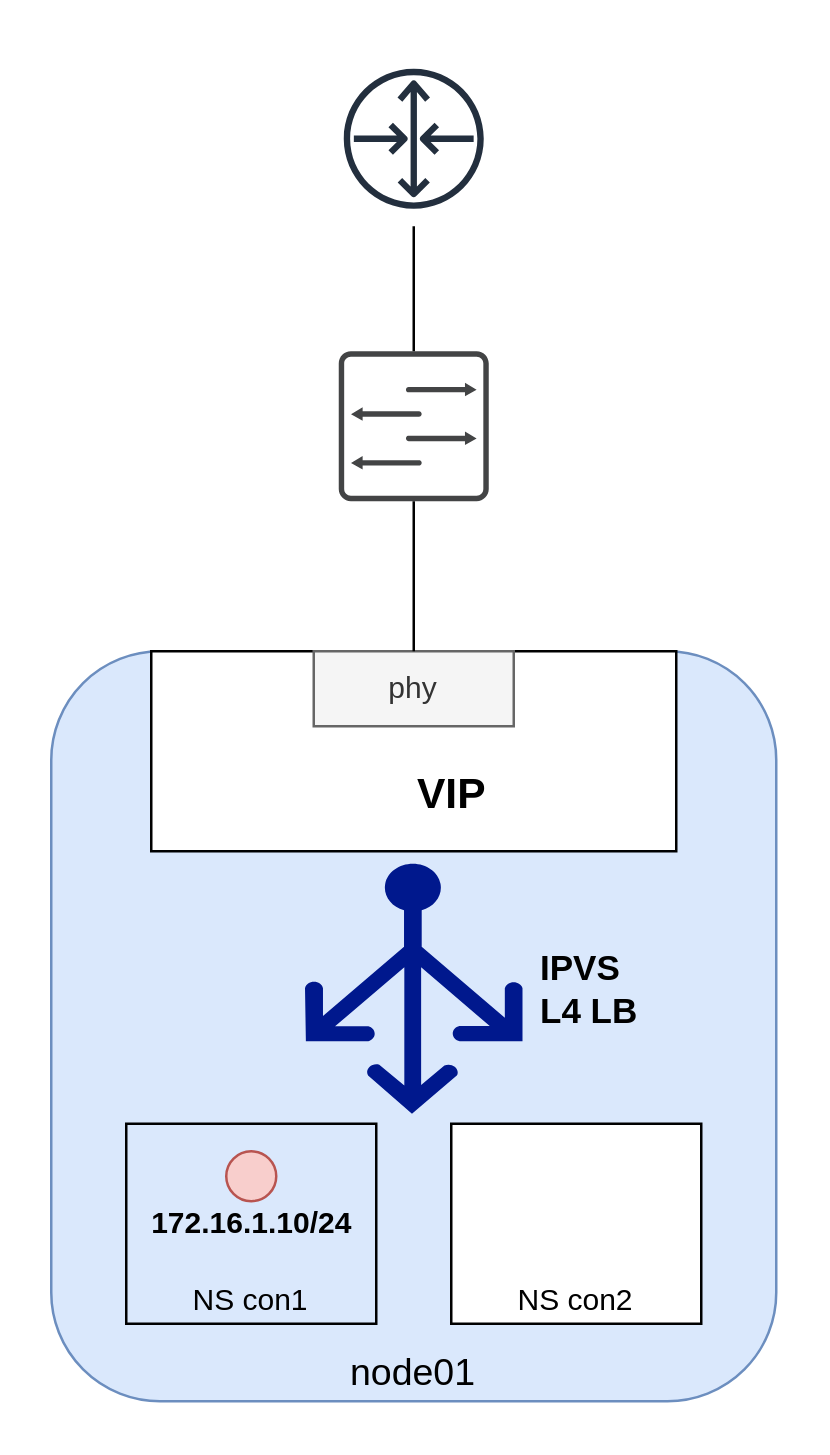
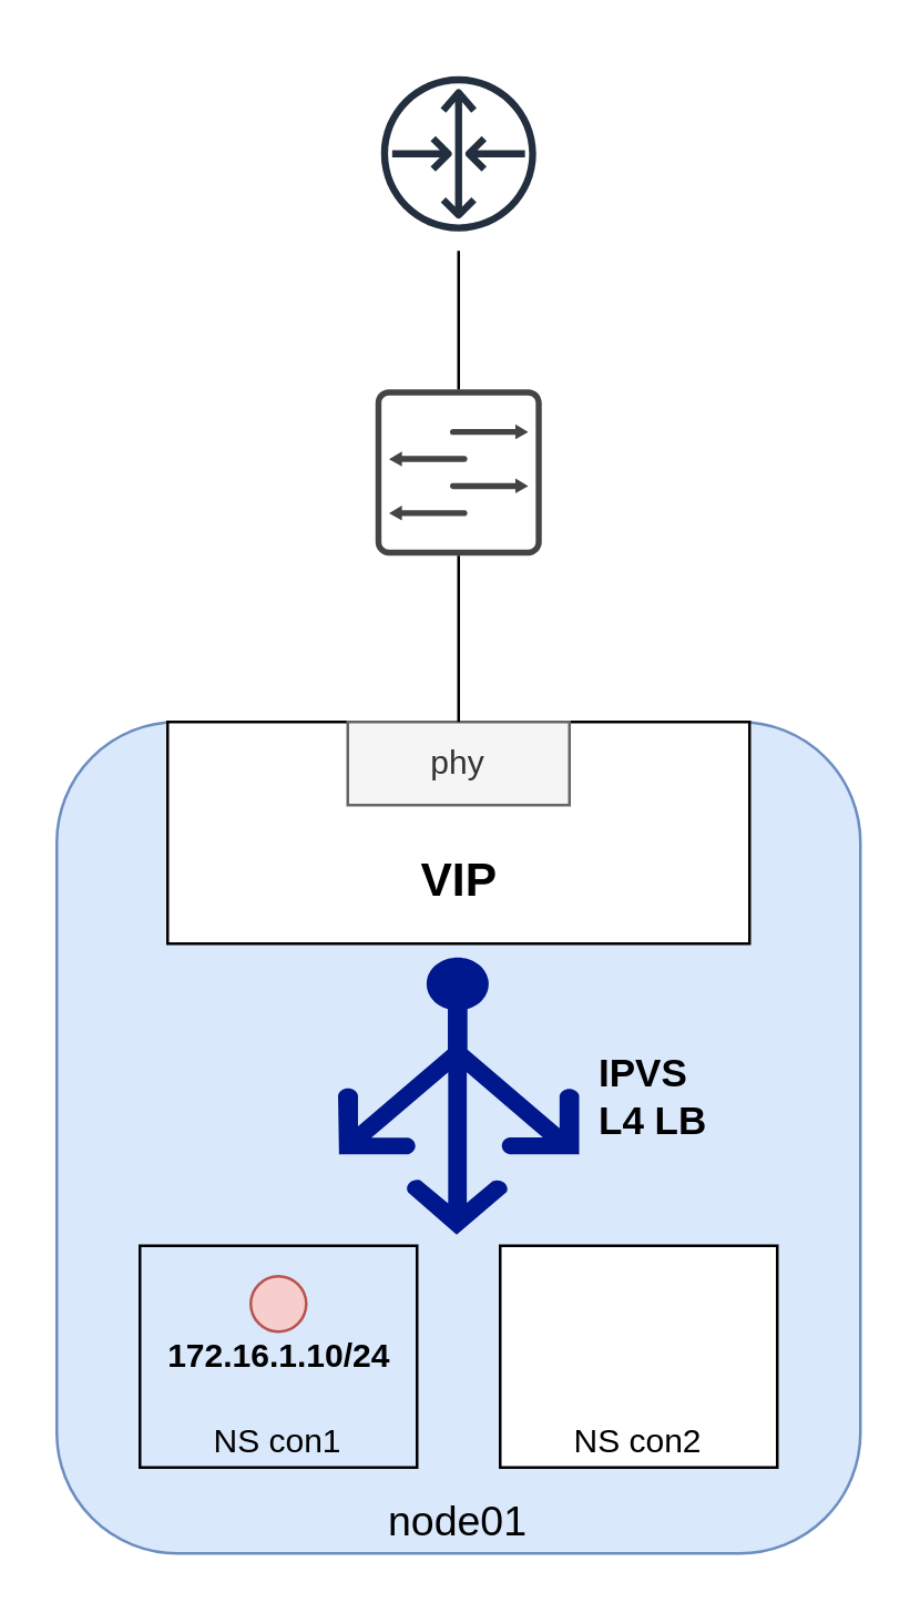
  <mxCell id="0" />
  <mxCell id="1" parent="0" />
  <mxCell id="2" value="&lt;font style=&quot;font-size: 15px&quot;&gt;node01&lt;/font&gt;" style="rounded=1;whiteSpace=wrap;html=1;verticalAlign=bottom;fillColor=#dae8fc;strokeColor=#6C8EBF;" parent="1" vertex="1"><mxGeometry x="20" y="260" width="290" height="300" as="geometry" /></mxCell>
  <mxCell id="3" value="" style="rounded=0;whiteSpace=wrap;html=1;verticalAlign=bottom;align=left;" parent="1" vertex="1"><mxGeometry x="60" y="260" width="210" height="80" as="geometry" /></mxCell>
  <mxCell id="4" value="phy" style="rounded=0;whiteSpace=wrap;html=1;fillColor=#f5f5f5;strokeColor=#666666;fontColor=#333333;" parent="1" vertex="1"><mxGeometry x="125" y="260" width="80" height="30" as="geometry" /></mxCell>
  <mxCell id="5" value="NS con1" style="rounded=0;whiteSpace=wrap;html=1;verticalAlign=bottom;align=center;fillColor=#dae8fc;" parent="1" vertex="1"><mxGeometry x="50" y="449" width="100" height="80" as="geometry" /></mxCell>
  <mxCell id="6" value="NS con2" style="rounded=0;whiteSpace=wrap;html=1;verticalAlign=bottom;align=center;" parent="1" vertex="1"><mxGeometry x="180" y="449" width="100" height="80" as="geometry" /></mxCell>
  <mxCell id="7" value="" style="pointerEvents=1;shadow=0;dashed=0;html=1;strokeColor=none;fillColor=#434445;aspect=fixed;labelPosition=center;verticalLabelPosition=bottom;verticalAlign=top;align=center;outlineConnect=0;shape=mxgraph.vvd.switch;" parent="1" vertex="1"><mxGeometry x="135" y="140" width="60" height="60" as="geometry" /></mxCell>
  <mxCell id="8" value="" style="endArrow=none;html=1;strokeWidth=1;fontColor=#000000;exitX=0.5;exitY=0;exitDx=0;exitDy=0;rounded=0;" parent="1" target="7" edge="1"><mxGeometry width="50" height="50" relative="1" as="geometry"><mxPoint x="165" y="260" as="sourcePoint" /><mxPoint x="30" y="510" as="targetPoint" /><Array as="points" /></mxGeometry></mxCell>
  <mxCell id="9" value="" style="outlineConnect=0;fontColor=#232F3E;gradientColor=none;strokeColor=#232F3E;fillColor=none;dashed=0;verticalLabelPosition=bottom;verticalAlign=top;align=center;html=1;fontSize=12;fontStyle=0;aspect=fixed;shape=mxgraph.aws4.resourceIcon;resIcon=mxgraph.aws4.router;" parent="1" vertex="1"><mxGeometry x="130" y="20" width="70" height="70" as="geometry" /></mxCell>
  <mxCell id="10" value="" style="endArrow=none;html=1;strokeWidth=1;fontColor=#000000;" parent="1" source="7" target="9" edge="1"><mxGeometry width="50" height="50" relative="1" as="geometry"><mxPoint x="20" y="640" as="sourcePoint" /><mxPoint x="70" y="590" as="targetPoint" /></mxGeometry></mxCell>
  <mxCell id="11" value="&lt;b&gt;172.16.1.10/24&lt;/b&gt;" style="text;html=1;resizable=0;autosize=1;align=center;verticalAlign=middle;points=[];fillColor=none;strokeColor=none;rounded=0;fontColor=#000000;" parent="1" vertex="1"><mxGeometry x="50" y="479" width="100" height="20" as="geometry" /></mxCell>
  <mxCell id="12" value="&lt;b style=&quot;font-size: 14px&quot;&gt;&lt;font style=&quot;font-size: 14px&quot;&gt;IPVS&lt;br&gt;L4 LB&lt;br&gt;&lt;/font&gt;&lt;/b&gt;" style="pointerEvents=1;shadow=0;dashed=0;html=1;strokeColor=none;labelPosition=right;verticalLabelPosition=middle;verticalAlign=middle;align=left;shape=mxgraph.azure.load_balancer_generic;fillColor=#00188D;fontColor=#000000;fontSize=14;spacingLeft=5;" parent="1" vertex="1"><mxGeometry x="121.5" y="345" width="87" height="100" as="geometry" /></mxCell>
- <mxCell id="13" value="&lt;b style=&quot;font-size: 17px;&quot;&gt;VIP&lt;/b&gt;" style="text;html=1;resizable=0;autosize=1;align=center;verticalAlign=middle;points=[];fillColor=none;strokeColor=none;rounded=0;fontColor=#000000;fontSize=17;" parent="1" vertex="1"><mxGeometry x="165" y="307.5" width="30" height="20" as="geometry" /></mxCell>
+ <mxCell id="13" value="&lt;b style=&quot;font-size: 17px;&quot;&gt;VIP&lt;/b&gt;" style="text;html=1;resizable=0;autosize=1;align=center;verticalAlign=middle;points=[];fillColor=none;strokeColor=none;rounded=0;fontColor=#000000;fontSize=17;" parent="1" vertex="1"><mxGeometry x="150" y="307.5" width="30" height="20" as="geometry" /></mxCell>
  <mxCell id="14" value="" style="ellipse;whiteSpace=wrap;html=1;fillColor=#f8cecc;strokeColor=#b85450;" vertex="1" parent="1"><mxGeometry x="90" y="460" width="20" height="20" as="geometry" /></mxCell>
